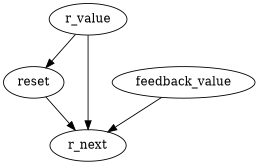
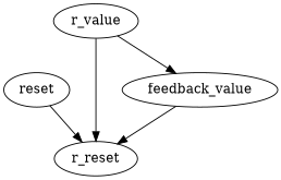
  strict digraph {
    edge [weight=1.0]
    reset
-   r_next
+   r_next [label=r_reset]
    n3 [label=r_value]
    feedback_value
    reset -> r_next
    n3 -> r_next
-   n3 -> reset
+   n3 -> feedback_value
    feedback_value -> r_next
  }
